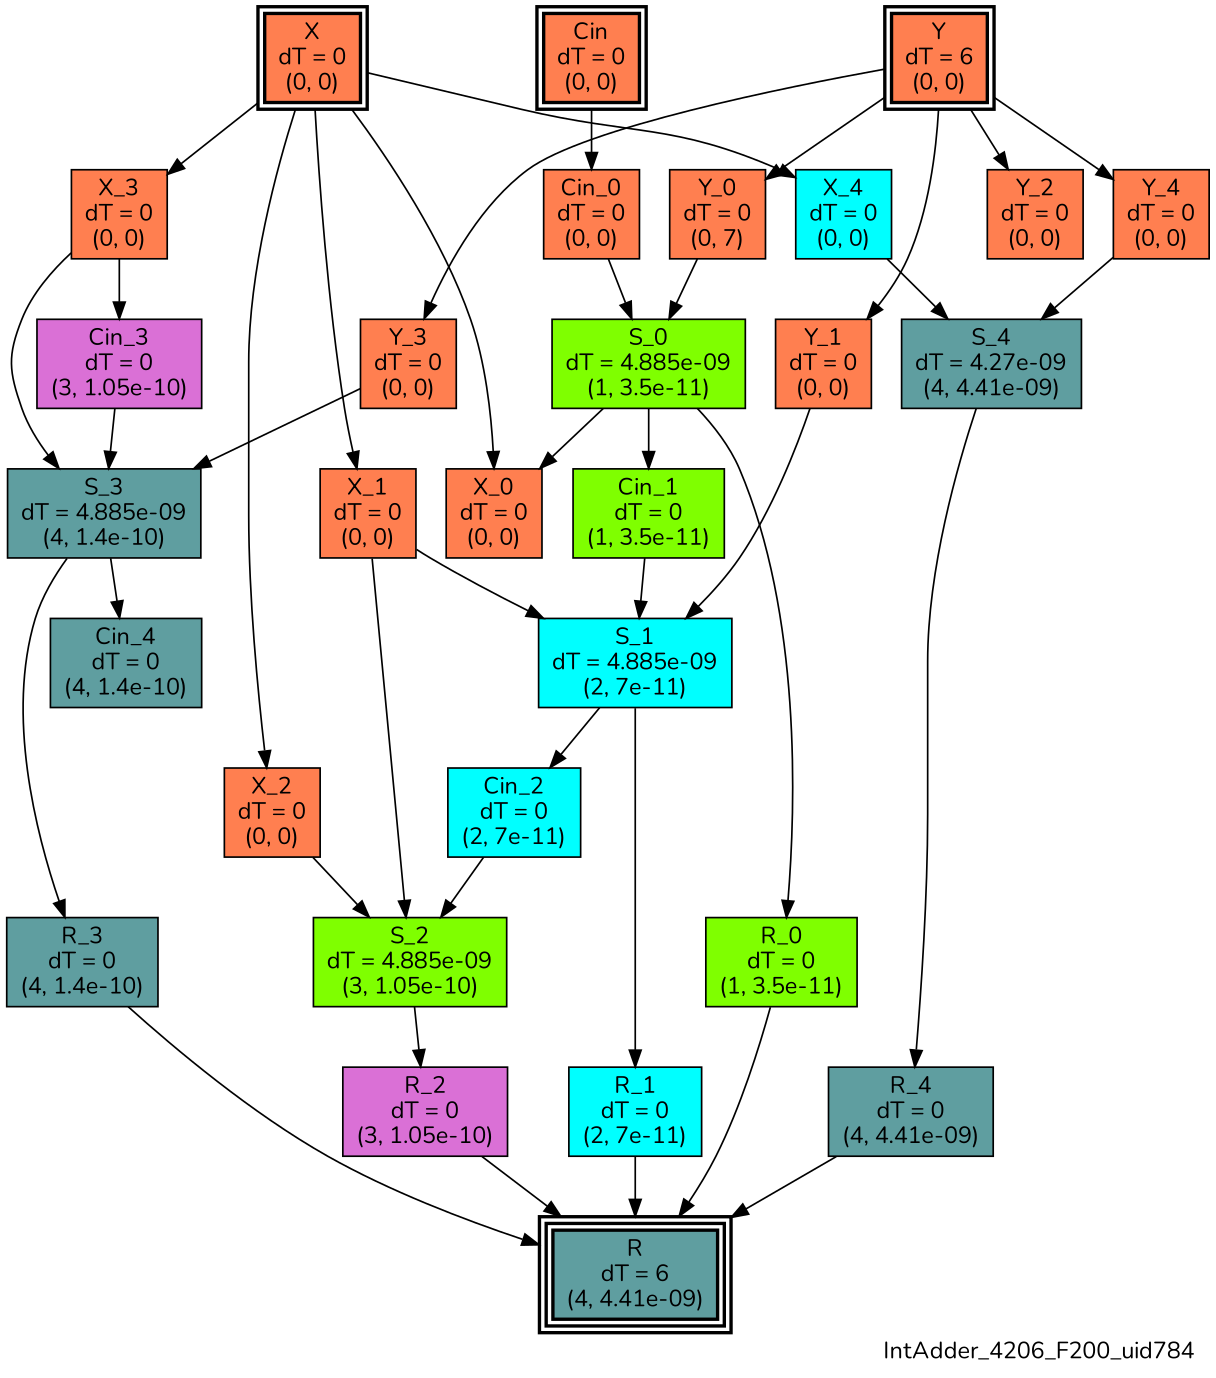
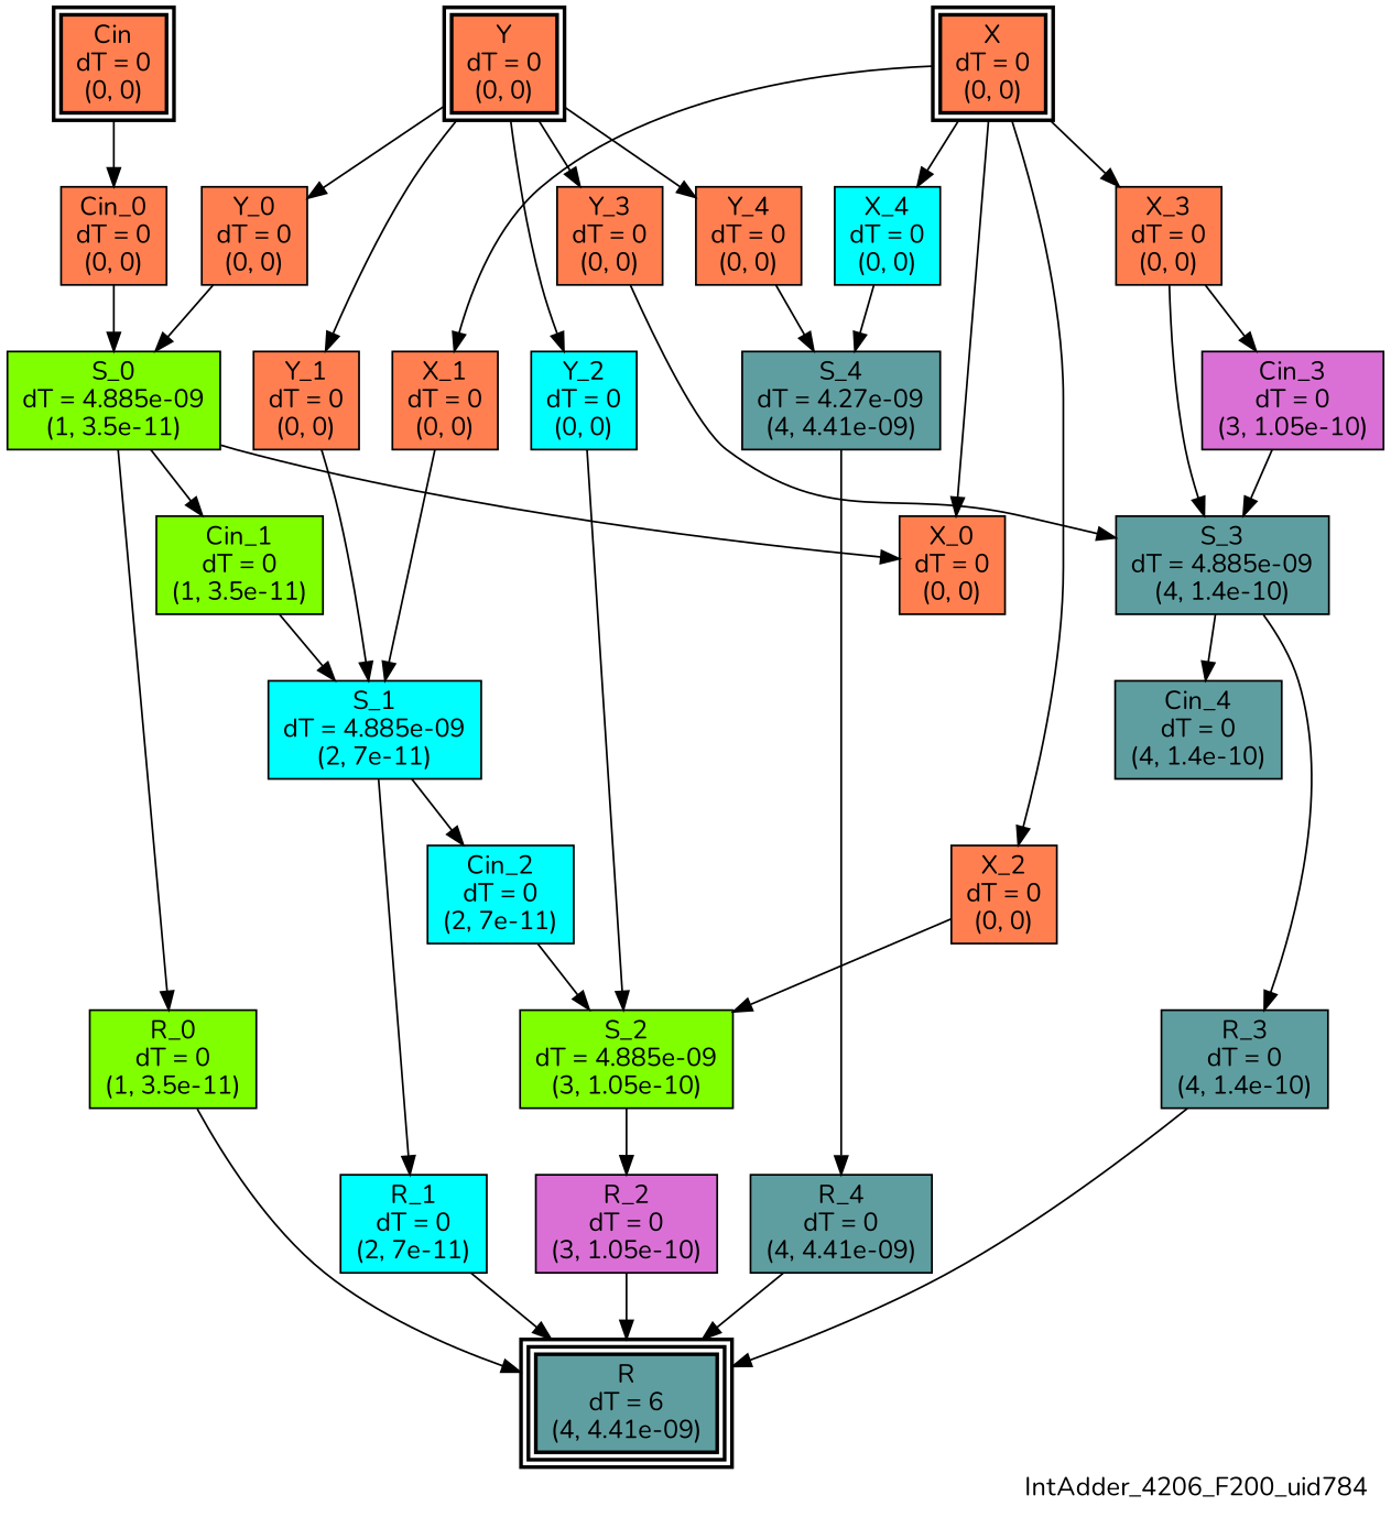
  digraph {
    fontname=Nunito
    label=IntAdder_4206_F200_uid784
    labeljust=right
    labelloc=bottom
    nodesep=0.25
    ranksep=0.5
    node [color=black fillcolor=coral fontname=Nunito peripheries=1 shape=box style=filled]
    edge [arrowhead=normal arrowsize=1.0 arrowtail=normal color=black dir=forward fontname=Nunito]
    n1 [label="X\ndT = 0\n(0, 0)" peripheries=2 style="bold, filled"]
-   n2 [label="Y\ndT = 6\n(0, 0)" peripheries=2 style="bold, filled"]
+   n2 [label="Y\ndT = 0\n(0, 0)" peripheries=2 style="bold, filled"]
    n3 [label="Cin\ndT = 0\n(0, 0)" peripheries=2 style="bold, filled"]
    n4 [fillcolor=cadetblue label="R\ndT = 6\n(4, 4.41e-09)" peripheries=3 style="bold, filled"]
    n5 [label="X_0\ndT = 0\n(0, 0)"]
    n6 [label="X_1\ndT = 0\n(0, 0)"]
    n7 [label="X_2\ndT = 0\n(0, 0)"]
    n8 [label="X_3\ndT = 0\n(0, 0)"]
    n9 [fillcolor=cyan label="X_4\ndT = 0\n(0, 0)"]
-   n10 [label="Y_0\ndT = 0\n(0, 7)"]
+   n10 [label="Y_0\ndT = 0\n(0, 0)"]
    n11 [label="Y_1\ndT = 0\n(0, 0)"]
-   n12 [label="Y_2\ndT = 0\n(0, 0)"]
+   n12 [fillcolor=cyan label="Y_2\ndT = 0\n(0, 0)"]
    n13 [label="Y_3\ndT = 0\n(0, 0)"]
    n14 [label="Y_4\ndT = 0\n(0, 0)"]
    n15 [label="Cin_0\ndT = 0\n(0, 0)"]
    n16 [fillcolor=cyan label="S_1\ndT = 4.885e-09\n(2, 7e-11)"]
    n17 [fillcolor=chartreuse label="S_2\ndT = 4.885e-09\n(3, 1.05e-10)"]
    n18 [fillcolor=orchid label="Cin_3\ndT = 0\n(3, 1.05e-10)"]
    n19 [fillcolor=cadetblue label="S_3\ndT = 4.885e-09\n(4, 1.4e-10)"]
    n20 [fillcolor=cadetblue label="S_4\ndT = 4.27e-09\n(4, 4.41e-09)"]
    n21 [fillcolor=chartreuse label="S_0\ndT = 4.885e-09\n(1, 3.5e-11)"]
    n22 [fillcolor=chartreuse label="R_0\ndT = 0\n(1, 3.5e-11)"]
    n23 [fillcolor=chartreuse label="Cin_1\ndT = 0\n(1, 3.5e-11)"]
    n24 [fillcolor=cyan label="R_1\ndT = 0\n(2, 7e-11)"]
    n25 [fillcolor=cyan label="Cin_2\ndT = 0\n(2, 7e-11)"]
    n26 [fillcolor=orchid label="R_2\ndT = 0\n(3, 1.05e-10)"]
    n27 [fillcolor=cadetblue label="R_3\ndT = 0\n(4, 1.4e-10)"]
    n28 [fillcolor=cadetblue label="Cin_4\ndT = 0\n(4, 1.4e-10)"]
    n29 [fillcolor=cadetblue label="R_4\ndT = 0\n(4, 4.41e-09)"]
    subgraph sub_1 {
      rank=same
      n1
      n2
      n3
    }
    subgraph sub_2 {
      rank=same
      n4
    }
    n1 -> n5
    n1 -> n6
    n1 -> n7
    n1 -> n8
    n1 -> n9
    n2 -> n10
    n2 -> n11
    n2 -> n12
    n2 -> n13
    n2 -> n14
    n3 -> n15
    n6 -> n16
    n7 -> n17
    n8 -> n18
    n8 -> n19
    n9 -> n20
    n10 -> n21
    n11 -> n16
-   n6 -> n17
+   n12 -> n17
    n13 -> n19
    n14 -> n20
    n15 -> n21
    n16 -> n24
    n16 -> n25
    n17 -> n26
    n18 -> n19
    n19 -> n27
    n19 -> n28
    n20 -> n29
    n21 -> n5
    n21 -> n22
    n21 -> n23
    n22 -> n4
    n23 -> n16
    n24 -> n4
    n25 -> n17
    n26 -> n4
    n27 -> n4
    n29 -> n4
  }
